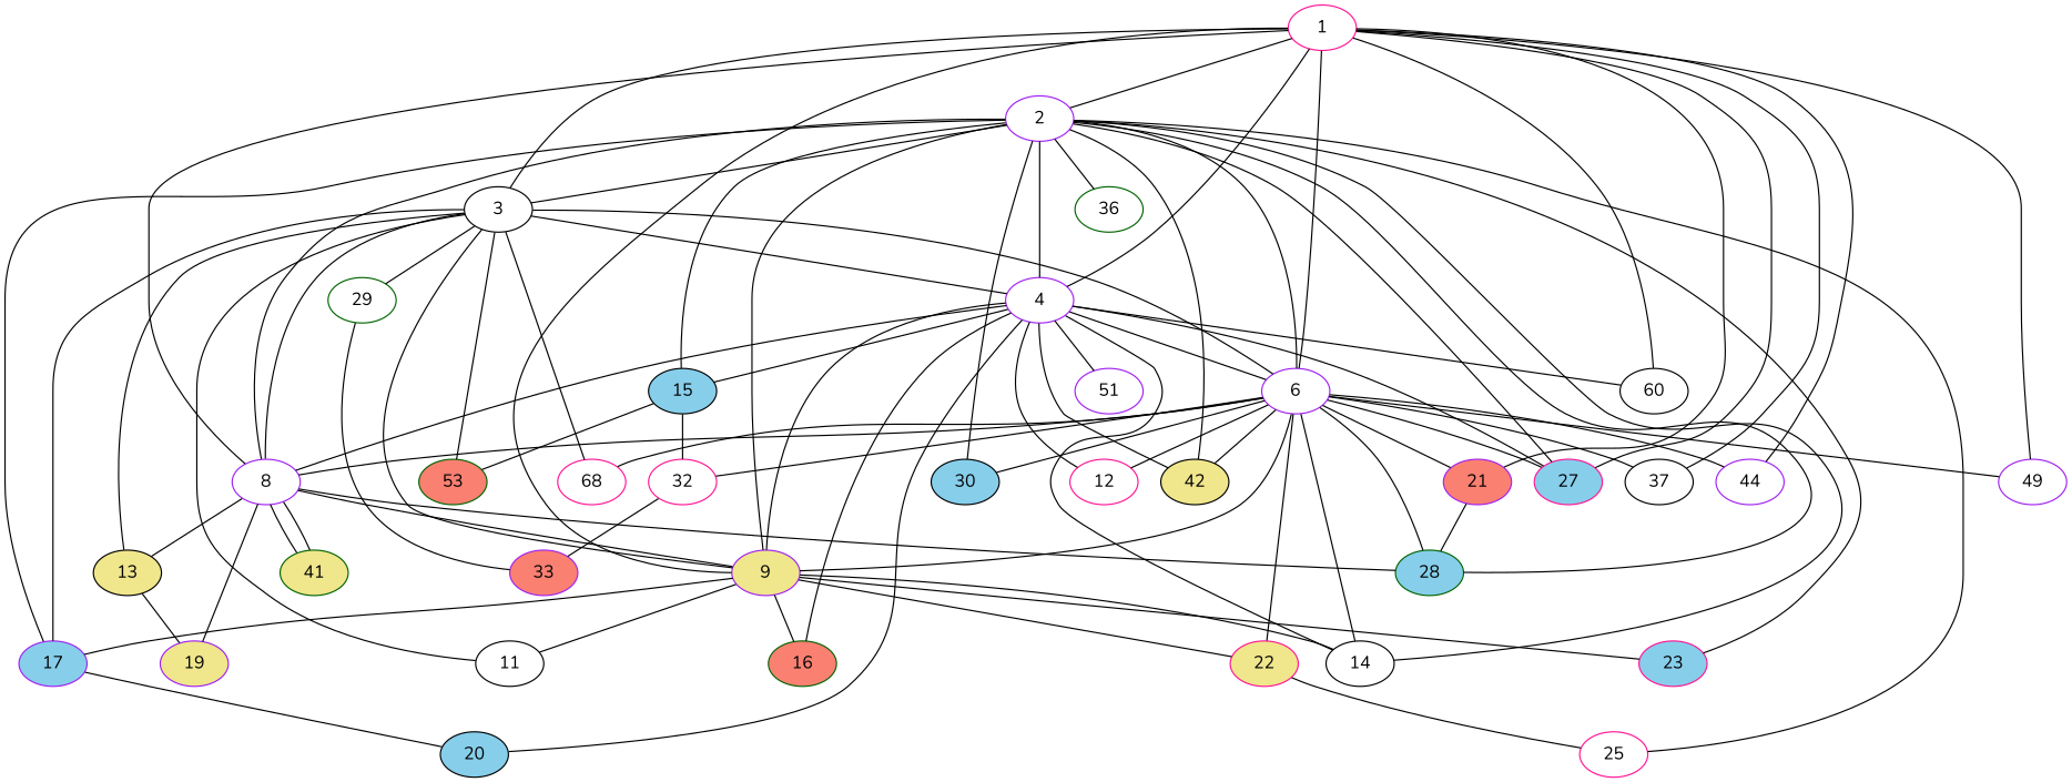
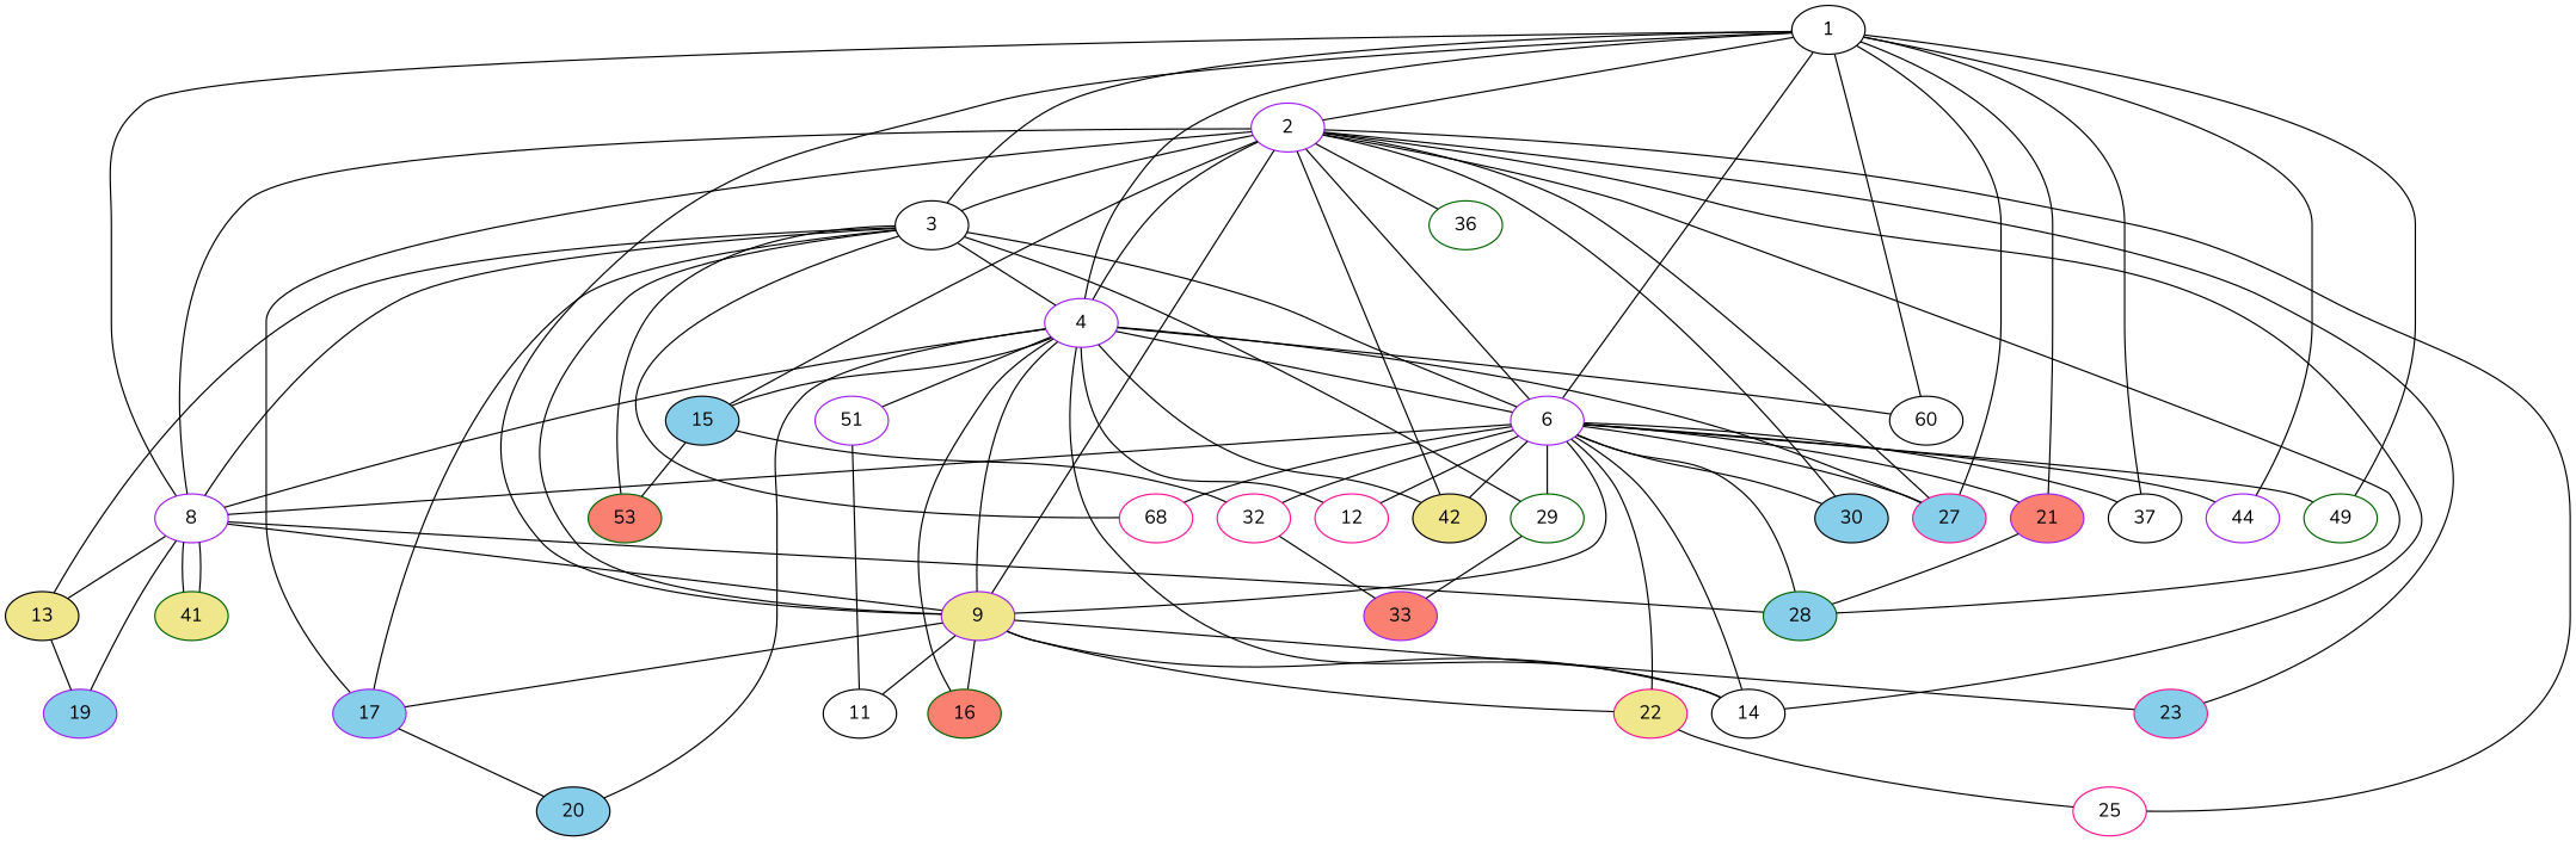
  graph {
    fontname=Nunito
    node [color=purple fillcolor=white fontname=Nunito style=filled]
    edge [fontname=Nunito]
-   1 [color=deeppink super="+40"]
+   1 [color=black super="+40"]
    2 [super="+64+63+65+5"]
    3 [color=black super="+58"]
    4 [super="+10+26+24"]
    6 [super="+48+7"]
    8
    9 [fillcolor=khaki super="+18+34"]
    21 [fillcolor=salmon]
    27 [color=deeppink fillcolor=skyblue super="+69+45"]
    37 [color=black]
    44
-   49
+   49 [color=darkgreen]
    60 [color=black]
    14 [color=black super="+38+31"]
    15 [color=black fillcolor=skyblue]
    17 [fillcolor=skyblue]
    23 [color=deeppink fillcolor=skyblue]
    25 [color=deeppink super="+35"]
    28 [color=darkgreen fillcolor=skyblue super="+39+43"]
    30 [color=black fillcolor=skyblue]
    36 [color=darkgreen]
    42 [color=black fillcolor=khaki super="+50"]
    11 [color=black]
    13 [color=black fillcolor=khaki]
    29 [color=darkgreen]
    53 [color=darkgreen fillcolor=salmon]
    68 [color=deeppink]
    12 [color=deeppink]
    16 [color=darkgreen fillcolor=salmon]
    20 [color=black fillcolor=skyblue]
    51
    22 [color=deeppink fillcolor=khaki super="+55"]
    32 [color=deeppink]
-   19 [fillcolor=khaki]
+   19 [fillcolor=skyblue]
    41 [color=darkgreen fillcolor=khaki]
    33 [fillcolor=salmon]
    1 -- 2 [weight=3]
    1 -- 3
    1 -- 4 [weight=2]
    1 -- 6 [weight=3]
    1 -- 8
    1 -- 9
    1 -- 21
    1 -- 27
    1 -- 37
    1 -- 44
    1 -- 49
    1 -- 60
    2 -- 3 [weight=2]
    2 -- 4 [weight=7]
    2 -- 6 [weight=7]
    2 -- 8 [weight=2]
    2 -- 9 [weight=5]
    2 -- 27
    2 -- 14 [weight=2]
    2 -- 15
    2 -- 17 [weight=2]
    2 -- 23
    2 -- 25
    2 -- 28
    2 -- 30
    2 -- 36 [weight=2]
    2 -- 42
    3 -- 4 [weight=2]
    3 -- 6 [weight=2]
    3 -- 8
    3 -- 9 [weight=2]
    3 -- 17
-   3 -- 11
+   51 -- 11
    3 -- 13
    3 -- 29
    3 -- 53
    3 -- 68
    4 -- 6 [weight=4]
    4 -- 8 [weight=2]
    4 -- 9 [weight=4]
    4 -- 27
    4 -- 60
    4 -- 14 [weight=2]
    4 -- 15
    4 -- 42
    4 -- 12
    4 -- 16
    4 -- 20
    4 -- 51 [weight=2]
    6 -- 8 [weight=2]
    6 -- 9 [weight=3]
    6 -- 21
    6 -- 27 [weight=2]
    6 -- 37 [weight=2]
    6 -- 44
    6 -- 49
    6 -- 14 [weight=2]
    6 -- 28 [weight=2]
    6 -- 30
    6 -- 42
+   6 -- 29
    6 -- 68
    6 -- 12
    6 -- 22 [weight=3]
    6 -- 32
    8 -- 9
    8 -- 28
    8 -- 13
    8 -- 19
    8 -- 41
    8 -- 41
    9 -- 14
    9 -- 17
    9 -- 23
    9 -- 11
    9 -- 16
    9 -- 22
    21 -- 28
    15 -- 53
    15 -- 32
    17 -- 20
    13 -- 19
    29 -- 33
    22 -- 25
    32 -- 33
  }
